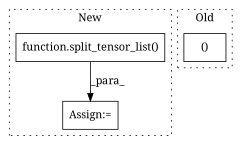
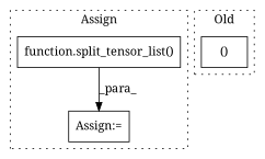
  digraph {
    fontname="Noto Serif"
    node [shape=box fontname="Noto Serif"]
    n1 [a=75 l="18,1" label="function.split_tensor_list()" s="2493,2514"]
    n2 [a=68 l=3 label="Assign:=" s=2490]
    n3 [a=54 l=94 label="()" s=2233]
    subgraph cluster_1 {
-     label=New
+     label=Assign
      style=dotted
      n1
      n2
    }
    subgraph cluster_2 {
      label=Old
      style=dotted
      n3
    }
    n1 -> n2 [label=_para_ fontname="Noto Serif"]
  }
